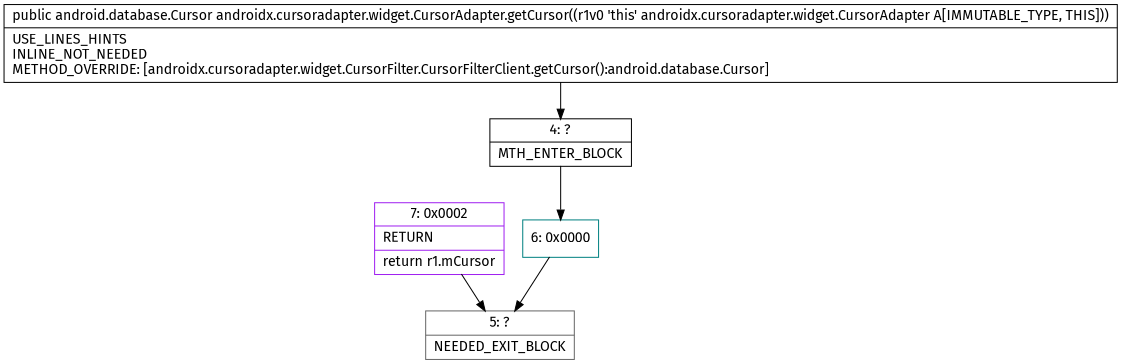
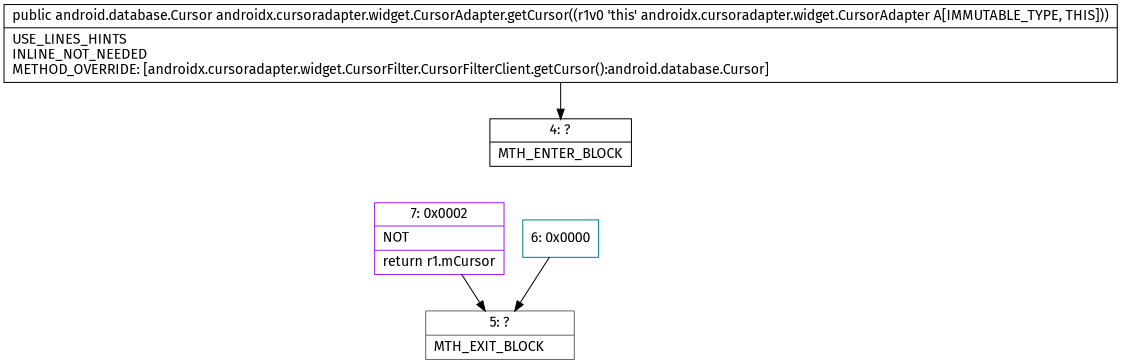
  digraph {
    fontname="Fira Sans"
    node [color=black fontname="Fira Sans" shape=record]
    edge [fontname="Fira Sans"]
    n1 [label="{4\:\ ?|MTH_ENTER_BLOCK\l}"]
    n2 [color=teal label="{6\:\ 0x0000}"]
-   n3 [color=gray40 label="{5\:\ ?|NEEDED_EXIT_BLOCK\l}"]
-   n4 [color=purple label="{7\:\ 0x0002|RETURN\l|return r1.mCursor\l}"]
+   n3 [color=gray40 label="{5\:\ ?|MTH_EXIT_BLOCK\l}"]
+   n4 [color=purple label="{7\:\ 0x0002|NOT\l|return r1.mCursor\l}"]
    n5 [label="{public android.database.Cursor androidx.cursoradapter.widget.CursorAdapter.getCursor((r1v0 'this' androidx.cursoradapter.widget.CursorAdapter A[IMMUTABLE_TYPE, THIS]))  | USE_LINES_HINTS\lINLINE_NOT_NEEDED\lMETHOD_OVERRIDE: [androidx.cursoradapter.widget.CursorFilter.CursorFilterClient.getCursor():android.database.Cursor]\l}"]
-   n1 -> n2
    n2 -> n3
    n4 -> n3
    n5 -> n1
  }
